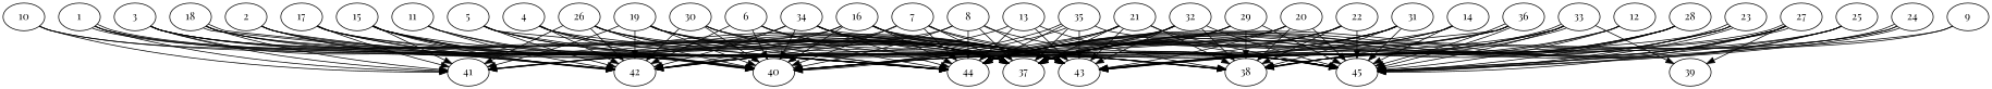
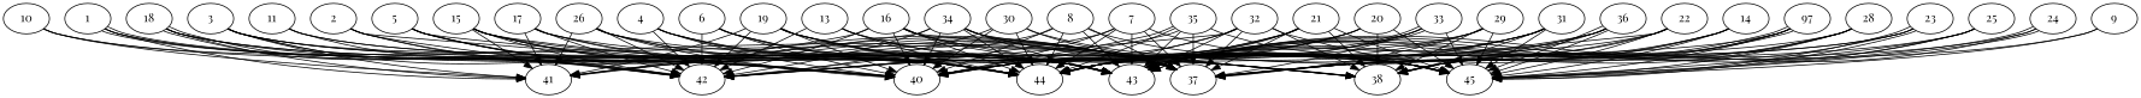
  digraph {
    fontname="Playfair Display"
    node [alpha=0.06 fontname="Playfair Display"]
    edge [fontname="Playfair Display"]
    1 [alpha=0.08 expect_size=23314432]
    40 [expect_size=46434304]
    41 [alpha=0.17 expect_size=51758080]
    43 [alpha=0.11 expect_size=18735104]
    44 [alpha=0.02 expect_size=46135296]
    2 [alpha=0.00 expect_size=39422976]
    37 [alpha=0.19 expect_size=47687680]
    42 [alpha=0.17 expect_size=39567360]
    3 [alpha=0.03 expect_size=6691840]
    4 [alpha=0.15 expect_size=22360064]
    5 [alpha=0.13 expect_size=26383360]
    6 [expect_size=39917568]
    38 [alpha=0.19 expect_size=6277120]
    7 [alpha=0.12 expect_size=23597056]
    45 [alpha=0.04 expect_size=43617280]
    8 [alpha=0.07 expect_size=30172160]
    9 [alpha=0.04 expect_size=16224256]
    10 [alpha=0.01 expect_size=12389376]
    11 [alpha=0.02 expect_size=42368000]
-   12 [expect_size=14115840]
    13 [alpha=0.03 expect_size=14928896]
    14 [alpha=0.13 expect_size=21465088]
    15 [alpha=0.01 expect_size=10089472]
    16 [alpha=0.01 expect_size=41226240]
    17 [alpha=0.18 expect_size=9151488]
    18 [alpha=0.09 expect_size=37389312]
    19 [alpha=0.09 expect_size=7460864]
    20 [expect_size=16886784]
    21 [alpha=0.11 expect_size=18786304]
    22 [alpha=0.10 expect_size=24437760]
    23 [alpha=0.10 expect_size=38953984]
    24 [alpha=0.17 expect_size=46760960]
    25 [alpha=0.13 expect_size=29924352]
    26 [alpha=0.04 expect_size=32000000]
-   27 [alpha=0.02 expect_size=34429952]
-   39 [alpha=0.20 expect_size=33655808]
+   27 [alpha=0.02 expect_size=34429952 label=97]
    28 [alpha=0.12 expect_size=29407232]
    29 [alpha=0.05 expect_size=51023872]
    30 [alpha=0.02 expect_size=24297472]
    31 [alpha=0.15 expect_size=37998592]
    32 [alpha=0.11 expect_size=15825920]
    33 [alpha=0.12 expect_size=39146496]
    34 [alpha=0.19 expect_size=15037440]
    35 [alpha=0.08 expect_size=7803904]
    36 [alpha=0.13 expect_size=38586368]
    1 -> 40
    1 -> 40
    1 -> 41
    1 -> 43
    1 -> 44
    2 -> 40
    2 -> 44
    2 -> 37
    2 -> 42
    3 -> 40
    3 -> 41
    3 -> 43
    3 -> 44
    3 -> 37
    3 -> 42
    4 -> 40
    4 -> 43
    4 -> 44
    4 -> 37
    4 -> 42
    5 -> 40
    5 -> 43
    5 -> 44
    5 -> 37
    5 -> 42
    6 -> 40
    6 -> 43
    6 -> 44
    6 -> 42
    6 -> 38
    7 -> 40
    7 -> 43
    7 -> 44
    7 -> 37
    7 -> 42
    7 -> 45
    8 -> 40
    8 -> 43
    8 -> 44
    8 -> 37
    8 -> 42
    8 -> 45
    9 -> 37
    9 -> 45
    10 -> 40
    10 -> 41
    10 -> 37
    11 -> 43
    11 -> 44
    11 -> 42
-   12 -> 43
-   12 -> 44
-   12 -> 45
    13 -> 43
    13 -> 44
    13 -> 42
    13 -> 38
    14 -> 43
    14 -> 44
    14 -> 37
    14 -> 45
    15 -> 40
    15 -> 41
    15 -> 43
    15 -> 44
    15 -> 37
    15 -> 42
    15 -> 38
    16 -> 40
    16 -> 41
    16 -> 43
    16 -> 44
    16 -> 37
    16 -> 42
    16 -> 38
    16 -> 45
    17 -> 41
    17 -> 44
    17 -> 37
    17 -> 42
    17 -> 45
    18 -> 41
    18 -> 43
    18 -> 44
    18 -> 42
    18 -> 42
    18 -> 45
    19 -> 40
    19 -> 41
    19 -> 43
    19 -> 44
    19 -> 42
    19 -> 38
    19 -> 45
    20 -> 43
    20 -> 44
    20 -> 42
    20 -> 38
    20 -> 45
    21 -> 40
    21 -> 43
    21 -> 44
    21 -> 37
    21 -> 42
    21 -> 38
    21 -> 45
    22 -> 40
    22 -> 44
    22 -> 37
    22 -> 38
    22 -> 45
    23 -> 43
    23 -> 44
    23 -> 37
    23 -> 45
    23 -> 45
    24 -> 44
    24 -> 38
    24 -> 45
    24 -> 45
    25 -> 43
    25 -> 37
    25 -> 38
    25 -> 45
    26 -> 40
    26 -> 41
    26 -> 43
    26 -> 37
    26 -> 42
    26 -> 45
    27 -> 43
    27 -> 43
    27 -> 44
    27 -> 37
    27 -> 38
    27 -> 45
-   27 -> 39
    28 -> 43
    28 -> 44
    28 -> 37
    28 -> 38
    28 -> 45
    29 -> 41
    29 -> 44
    29 -> 37
    29 -> 38
    29 -> 45
    30 -> 40
    30 -> 44
    30 -> 37
    30 -> 42
    30 -> 45
    31 -> 40
    31 -> 43
    31 -> 44
    31 -> 37
    31 -> 38
    31 -> 45
    32 -> 40
    32 -> 43
    32 -> 44
    32 -> 37
    32 -> 42
    32 -> 38
    32 -> 45
    33 -> 40
    33 -> 43
    33 -> 43
    33 -> 44
    33 -> 37
    33 -> 45
-   33 -> 39
    34 -> 40
    34 -> 41
    34 -> 43
    34 -> 44
    34 -> 37
    34 -> 42
    34 -> 38
    34 -> 45
    35 -> 40
    35 -> 40
    35 -> 43
    35 -> 44
    35 -> 37
    35 -> 45
    36 -> 40
    36 -> 41
    36 -> 43
    36 -> 38
    36 -> 45
    36 -> 45
  }
